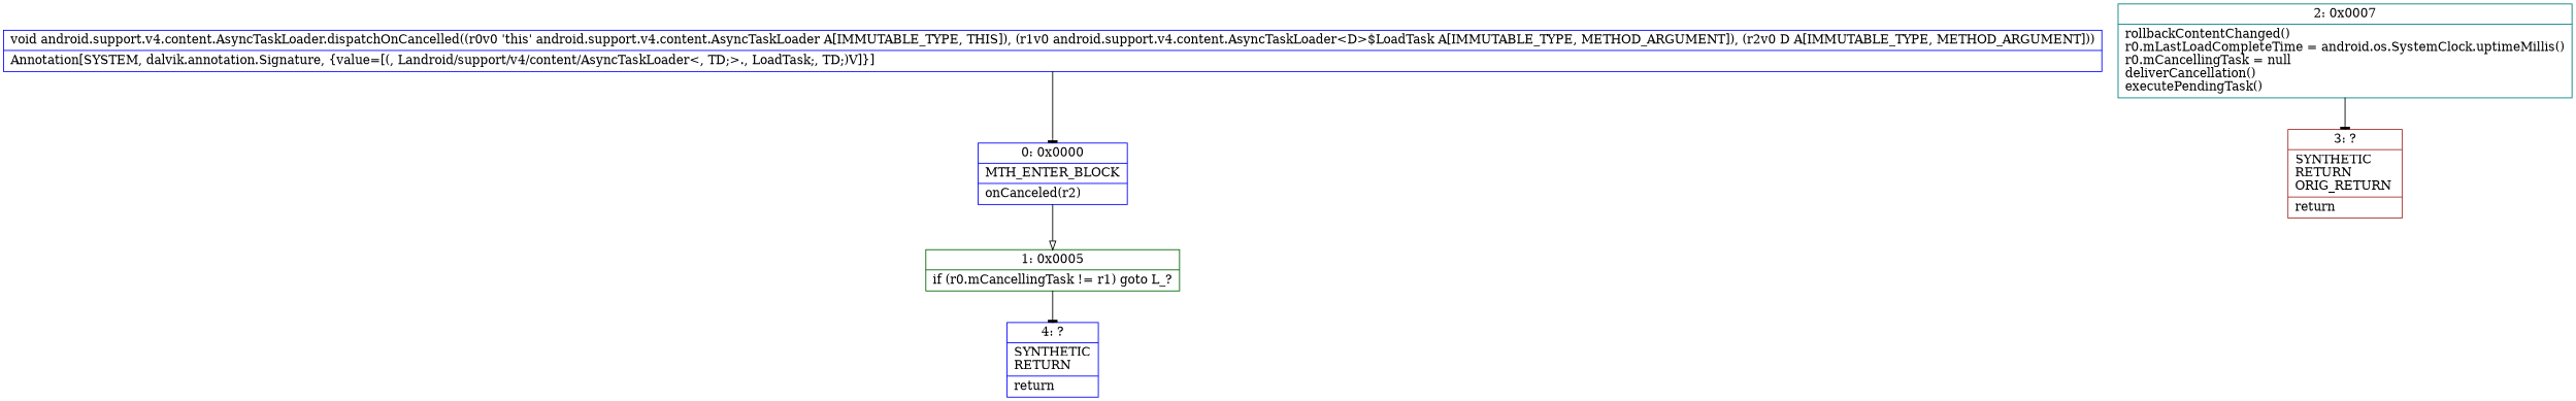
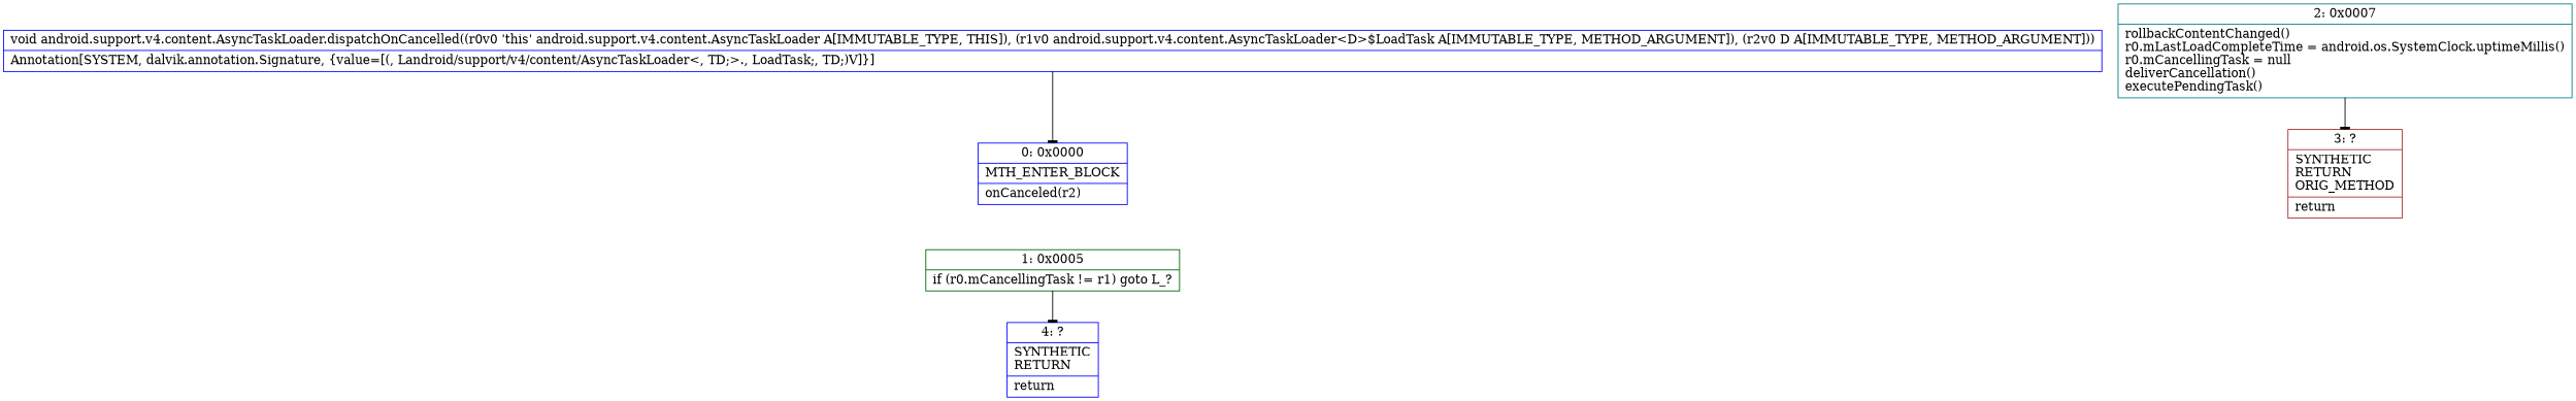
  digraph {
    node [color=blue shape=record]
    edge [arrowhead=tee]
    n1 [label="{0\:\ 0x0000|MTH_ENTER_BLOCK\l|onCanceled(r2)\l}"]
    n2 [color=darkgreen label="{1\:\ 0x0005|if (r0.mCancellingTask != r1) goto L_?\l}"]
    n3 [label="{4\:\ ?|SYNTHETIC\lRETURN\l|return\l}"]
    n4 [color=teal label="{2\:\ 0x0007|rollbackContentChanged()\lr0.mLastLoadCompleteTime = android.os.SystemClock.uptimeMillis()\lr0.mCancellingTask = null\ldeliverCancellation()\lexecutePendingTask()\l}"]
-   n5 [color=brown label="{3\:\ ?|SYNTHETIC\lRETURN\lORIG_RETURN\l|return\l}"]
+   n5 [color=brown label="{3\:\ ?|SYNTHETIC\lRETURN\lORIG_METHOD\l|return\l}"]
    n6 [label="{void android.support.v4.content.AsyncTaskLoader.dispatchOnCancelled((r0v0 'this' android.support.v4.content.AsyncTaskLoader A[IMMUTABLE_TYPE, THIS]), (r1v0 android.support.v4.content.AsyncTaskLoader\<D\>$LoadTask A[IMMUTABLE_TYPE, METHOD_ARGUMENT]), (r2v0 D A[IMMUTABLE_TYPE, METHOD_ARGUMENT]))  | Annotation[SYSTEM, dalvik.annotation.Signature, \{value=[(, Landroid\/support\/v4\/content\/AsyncTaskLoader\<, TD;\>., LoadTask;, TD;)V]\}]\l}"]
-   n1 -> n2 [arrowhead=onormal]
    n2 -> n3
    n4 -> n5
    n6 -> n1
  }
